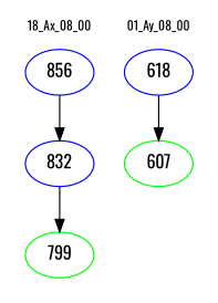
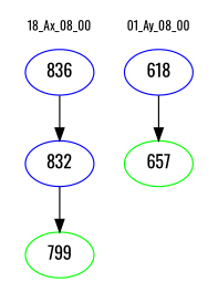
  digraph {
    fontname=Oswald
    node [color=blue fontname=Oswald]
    edge [color=black fontname=Oswald]
    n1 [label=832]
-   n2 [label=856]
+   n2 [label=836]
    n3 [color=green label=799]
    n4 [label=618]
-   n5 [color=green label=607]
+   n5 [color=green label=657]
    subgraph cluster_1 {
      color=white
      fontsize=10
      label="18_Ax_08_00"
      n1
      n2
      n3
    }
    subgraph cluster_2 {
      color=white
      fontsize=10
      label="01_Ay_08_00"
      n4
      n5
    }
    n1 -> n3
    n2 -> n1
    n4 -> n5
  }
